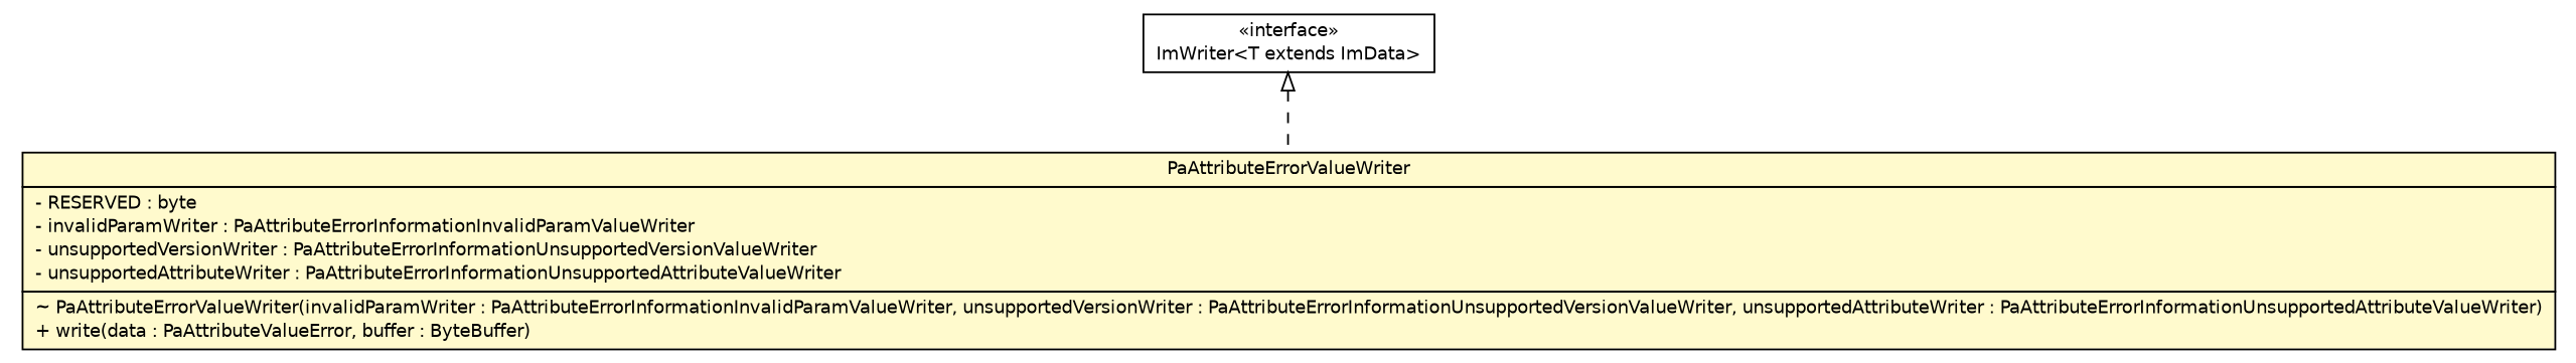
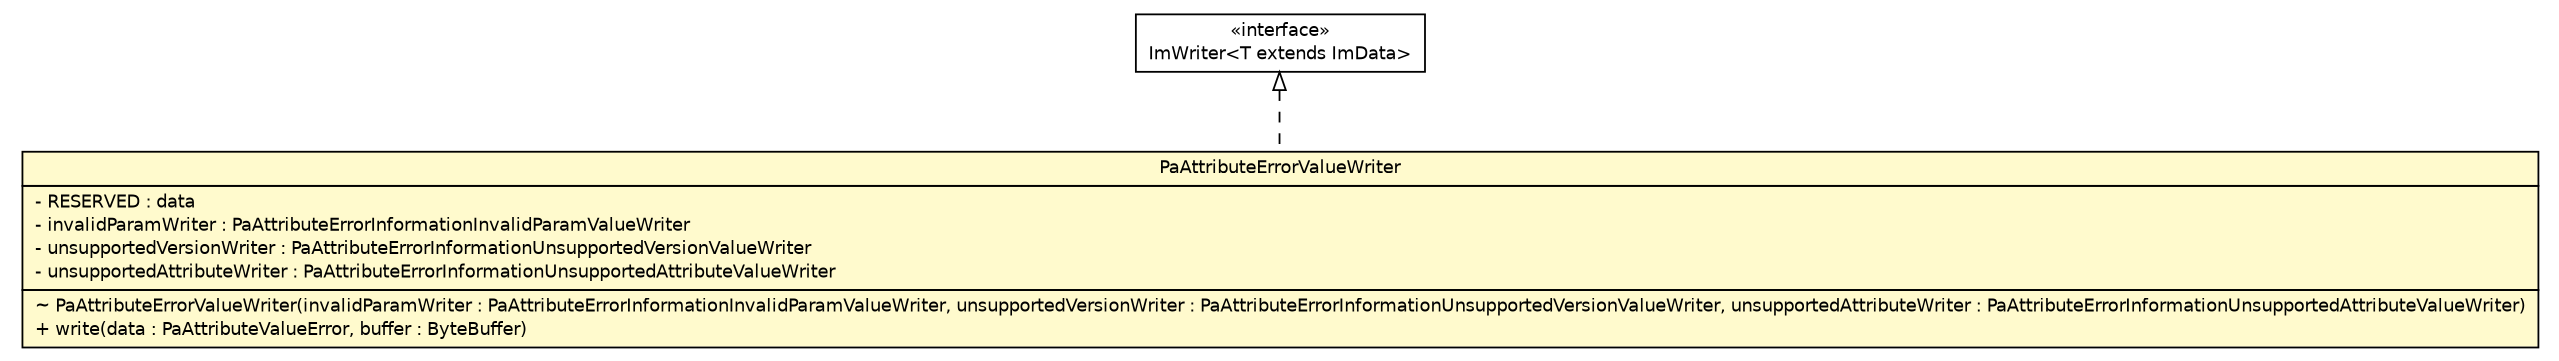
  digraph {
    nodesep=0.25
    ranksep=0.5
    fontname="DejaVu Sans"
    node [fontcolor=black fontname="DejaVu Sans" fontsize=10.0 shape=plaintext]
    n1 [label=<<table title="de.hsbremen.tc.tnc.message.m.serialize.bytebuffer.ImWriter" border="0" cellborder="1" cellspacing="0" cellpadding="2" port="p" href="../../../../../../../de/hsbremen/tc/tnc/message/m/serialize/bytebuffer/ImWriter.html"> 		<tr><td><table border="0" cellspacing="0" cellpadding="1"> <tr><td align="center" balign="center"> &#171;interface&#187; </td></tr> <tr><td align="center" balign="center"> ImWriter&lt;T extends ImData&gt; </td></tr> 		</table></td></tr> 		</table>>]
-   n2 [label=<<table title="org.ietf.nea.pa.serialize.writer.bytebuffer.PaAttributeErrorValueWriter" border="0" cellborder="1" cellspacing="0" cellpadding="2" port="p" bgcolor="lemonChiffon" href="./PaAttributeErrorValueWriter.html"> 		<tr><td><table border="0" cellspacing="0" cellpadding="1"> <tr><td align="center" balign="center"> PaAttributeErrorValueWriter </td></tr> 		</table></td></tr> 		<tr><td><table border="0" cellspacing="0" cellpadding="1"> <tr><td align="left" balign="left"> - RESERVED : byte </td></tr> <tr><td align="left" balign="left"> - invalidParamWriter : PaAttributeErrorInformationInvalidParamValueWriter </td></tr> <tr><td align="left" balign="left"> - unsupportedVersionWriter : PaAttributeErrorInformationUnsupportedVersionValueWriter </td></tr> <tr><td align="left" balign="left"> - unsupportedAttributeWriter : PaAttributeErrorInformationUnsupportedAttributeValueWriter </td></tr> 		</table></td></tr> 		<tr><td><table border="0" cellspacing="0" cellpadding="1"> <tr><td align="left" balign="left"> ~ PaAttributeErrorValueWriter(invalidParamWriter : PaAttributeErrorInformationInvalidParamValueWriter, unsupportedVersionWriter : PaAttributeErrorInformationUnsupportedVersionValueWriter, unsupportedAttributeWriter : PaAttributeErrorInformationUnsupportedAttributeValueWriter) </td></tr> <tr><td align="left" balign="left"> + write(data : PaAttributeValueError, buffer : ByteBuffer) </td></tr> 		</table></td></tr> 		</table>>]
+   n2 [label=<<table title="org.ietf.nea.pa.serialize.writer.bytebuffer.PaAttributeErrorValueWriter" border="0" cellborder="1" cellspacing="0" cellpadding="2" port="p" bgcolor="lemonChiffon" href="./PaAttributeErrorValueWriter.html"> 		<tr><td><table border="0" cellspacing="0" cellpadding="1"> <tr><td align="center" balign="center"> PaAttributeErrorValueWriter </td></tr> 		</table></td></tr> 		<tr><td><table border="0" cellspacing="0" cellpadding="1"> <tr><td align="left" balign="left"> - RESERVED : data </td></tr> <tr><td align="left" balign="left"> - invalidParamWriter : PaAttributeErrorInformationInvalidParamValueWriter </td></tr> <tr><td align="left" balign="left"> - unsupportedVersionWriter : PaAttributeErrorInformationUnsupportedVersionValueWriter </td></tr> <tr><td align="left" balign="left"> - unsupportedAttributeWriter : PaAttributeErrorInformationUnsupportedAttributeValueWriter </td></tr> 		</table></td></tr> 		<tr><td><table border="0" cellspacing="0" cellpadding="1"> <tr><td align="left" balign="left"> ~ PaAttributeErrorValueWriter(invalidParamWriter : PaAttributeErrorInformationInvalidParamValueWriter, unsupportedVersionWriter : PaAttributeErrorInformationUnsupportedVersionValueWriter, unsupportedAttributeWriter : PaAttributeErrorInformationUnsupportedAttributeValueWriter) </td></tr> <tr><td align="left" balign="left"> + write(data : PaAttributeValueError, buffer : ByteBuffer) </td></tr> 		</table></td></tr> 		</table>>]
    n1 -> n2 [arrowtail=empty dir=back fontname="DejaVu Sans" fontsize=10 headport=p labelfontname=Helvetica labelfontsize=10 style=dashed tailport=p]
  }
